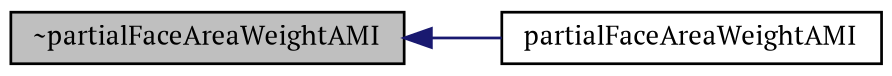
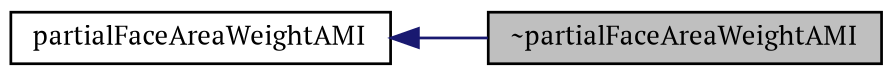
  digraph {
    rankdir=LR
    fontname="PT Serif"
    node [color=black fontname="PT Serif" fontsize=10 shape=record]
    n1 [fillcolor=grey75 fontcolor=black height=0.2 label="~partialFaceAreaWeightAMI" style=filled width=0.4]
    n2 [height=0.2 label=partialFaceAreaWeightAMI width=0.4]
-   n1 -> n2 [color=midnightblue dir=back fontname="PT Serif" fontsize=10 labelfontname=FreeSans labelfontsize=10 style=solid]
+   n2 -> n1 [color=midnightblue dir=back fontname="PT Serif" fontsize=10 labelfontname=FreeSans labelfontsize=10 style=solid]
  }
